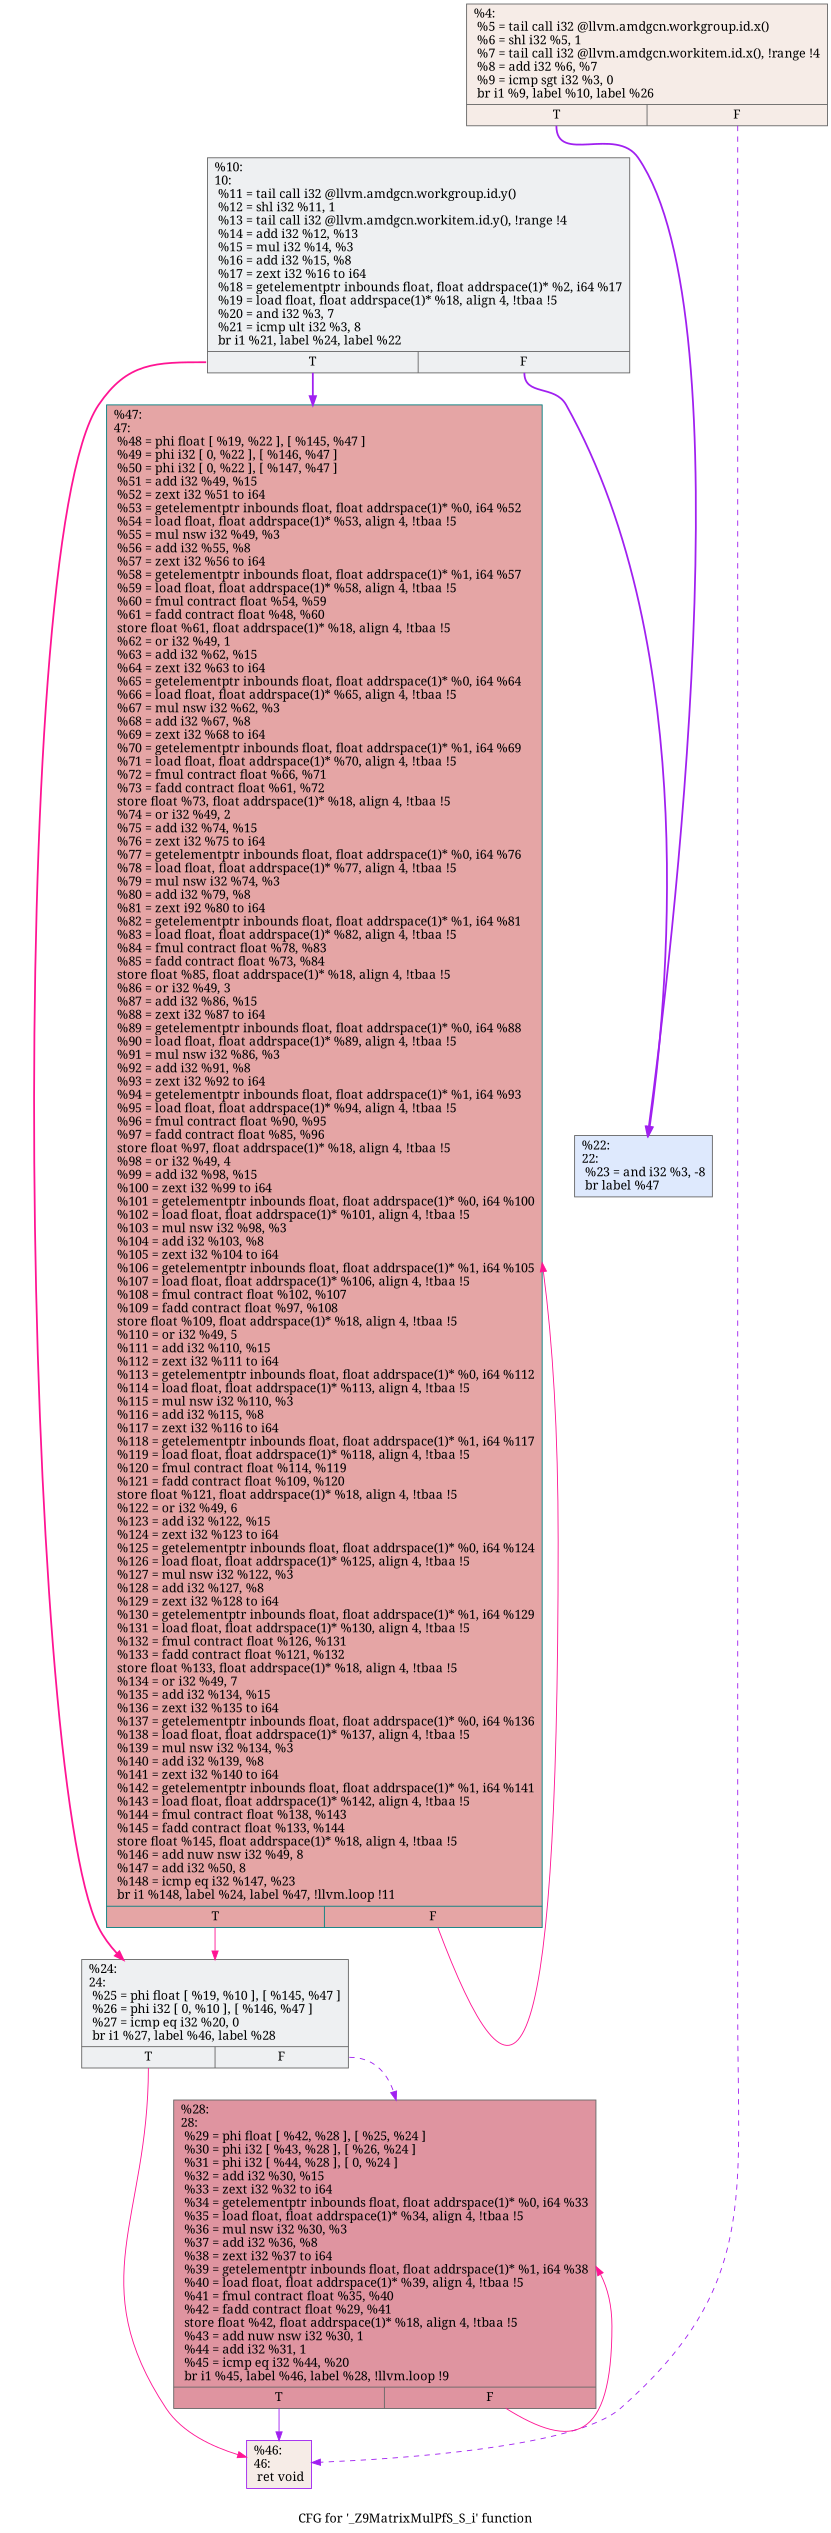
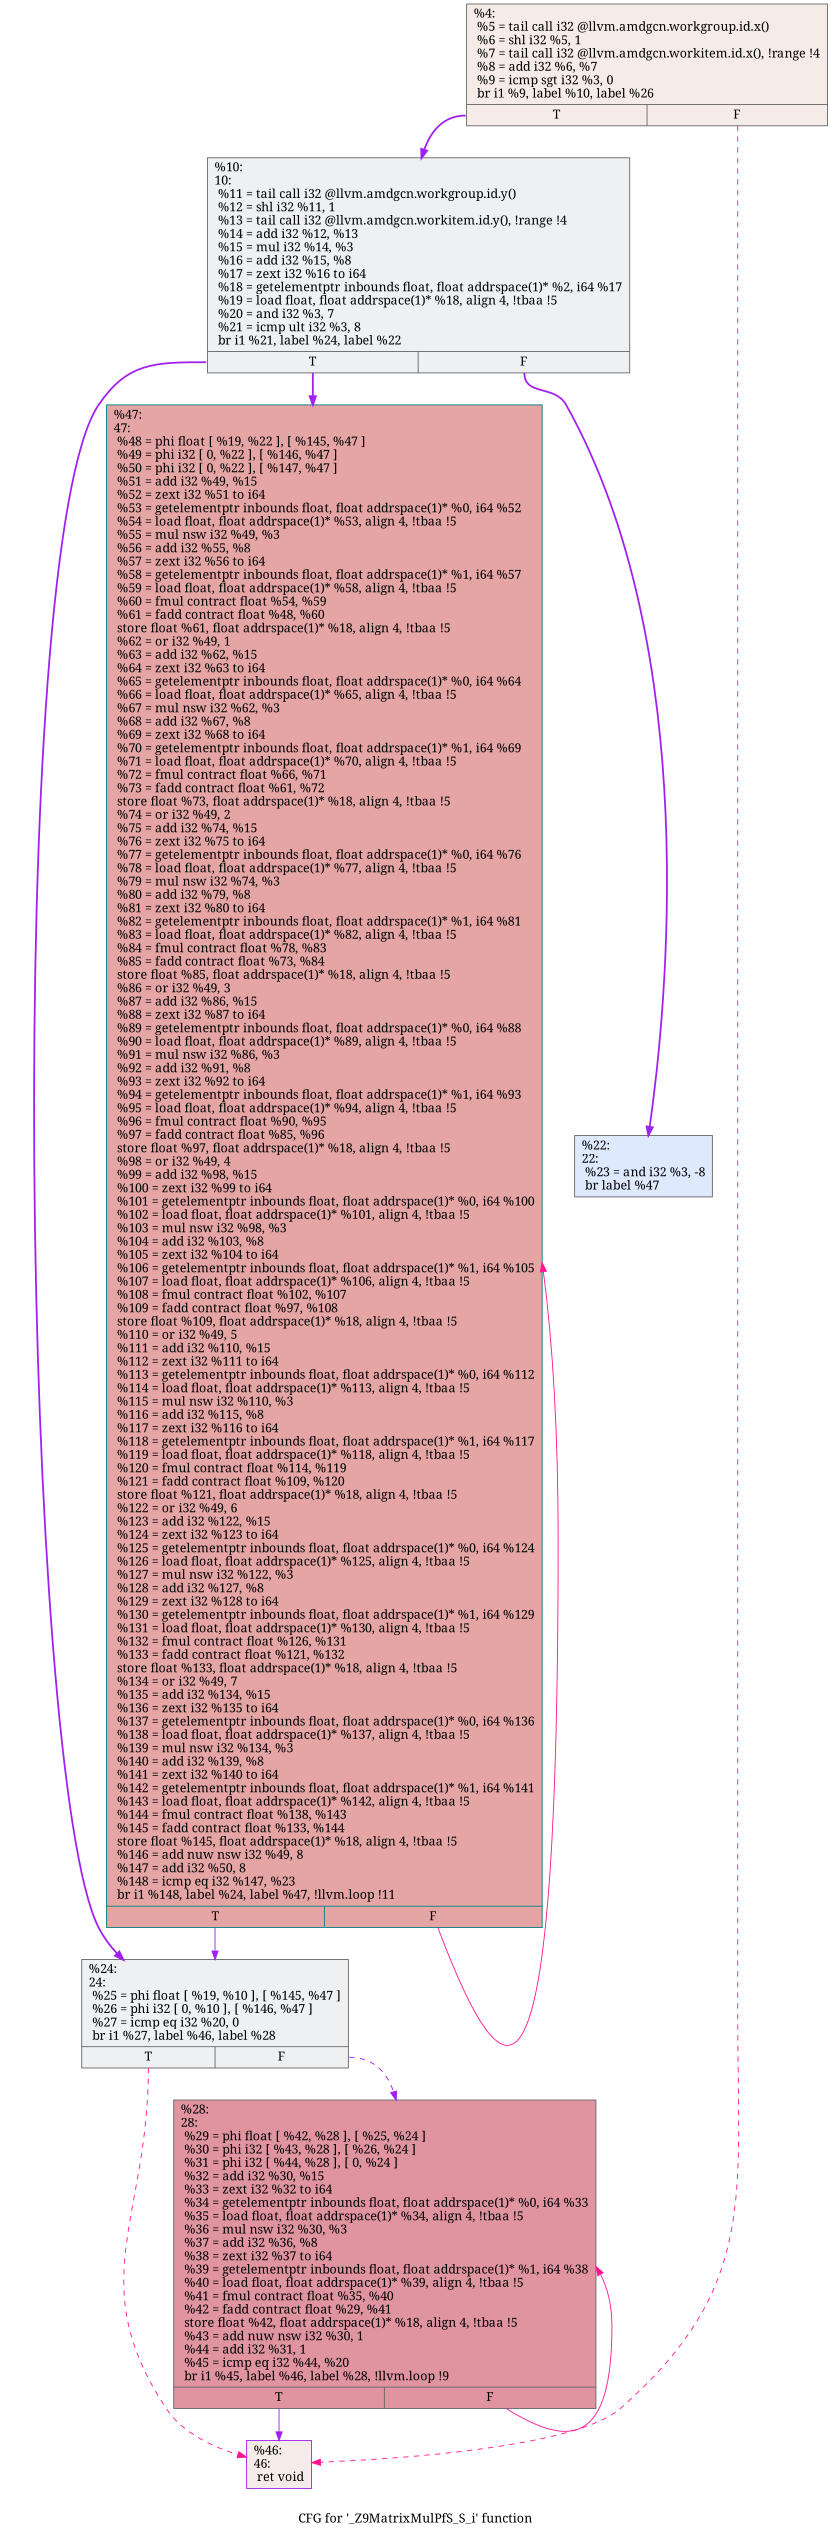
  digraph {
    fontname="Noto Serif"
    label="CFG for '_Z9MatrixMulPfS_S_i' function"
    node [color=gray40 fillcolor="#ead5c970" fontname="Noto Serif" shape=record style=filled]
    edge [color=purple fontname="Noto Serif" style=solid tailport=s0]
    n1 [label="{%4:\l  %5 = tail call i32 @llvm.amdgcn.workgroup.id.x()\l  %6 = shl i32 %5, 1\l  %7 = tail call i32 @llvm.amdgcn.workitem.id.x(), !range !4\l  %8 = add i32 %6, %7\l  %9 = icmp sgt i32 %3, 0\l  br i1 %9, label %10, label %26\l|{<s0>T|<s1>F}}"]
    n2 [fillcolor="#d9dce170" label="{%10:\l10:                                               \l  %11 = tail call i32 @llvm.amdgcn.workgroup.id.y()\l  %12 = shl i32 %11, 1\l  %13 = tail call i32 @llvm.amdgcn.workitem.id.y(), !range !4\l  %14 = add i32 %12, %13\l  %15 = mul i32 %14, %3\l  %16 = add i32 %15, %8\l  %17 = zext i32 %16 to i64\l  %18 = getelementptr inbounds float, float addrspace(1)* %2, i64 %17\l  %19 = load float, float addrspace(1)* %18, align 4, !tbaa !5\l  %20 = and i32 %3, 7\l  %21 = icmp ult i32 %3, 8\l  br i1 %21, label %24, label %22\l|{<s0>T|<s1>F}}"]
    n3 [color=purple label="{%46:\l46:                                               \l  ret void\l}"]
    n4 [fillcolor="#d9dce170" label="{%24:\l24:                                               \l  %25 = phi float [ %19, %10 ], [ %145, %47 ]\l  %26 = phi i32 [ 0, %10 ], [ %146, %47 ]\l  %27 = icmp eq i32 %20, 0\l  br i1 %27, label %46, label %28\l|{<s0>T|<s1>F}}"]
    n5 [fillcolor="#b5cdfa70" label="{%22:\l22:                                               \l  %23 = and i32 %3, -8\l  br label %47\l}"]
-   n6 [color=teal fillcolor="#c5333470" label="{%47:\l47:                                               \l  %48 = phi float [ %19, %22 ], [ %145, %47 ]\l  %49 = phi i32 [ 0, %22 ], [ %146, %47 ]\l  %50 = phi i32 [ 0, %22 ], [ %147, %47 ]\l  %51 = add i32 %49, %15\l  %52 = zext i32 %51 to i64\l  %53 = getelementptr inbounds float, float addrspace(1)* %0, i64 %52\l  %54 = load float, float addrspace(1)* %53, align 4, !tbaa !5\l  %55 = mul nsw i32 %49, %3\l  %56 = add i32 %55, %8\l  %57 = zext i32 %56 to i64\l  %58 = getelementptr inbounds float, float addrspace(1)* %1, i64 %57\l  %59 = load float, float addrspace(1)* %58, align 4, !tbaa !5\l  %60 = fmul contract float %54, %59\l  %61 = fadd contract float %48, %60\l  store float %61, float addrspace(1)* %18, align 4, !tbaa !5\l  %62 = or i32 %49, 1\l  %63 = add i32 %62, %15\l  %64 = zext i32 %63 to i64\l  %65 = getelementptr inbounds float, float addrspace(1)* %0, i64 %64\l  %66 = load float, float addrspace(1)* %65, align 4, !tbaa !5\l  %67 = mul nsw i32 %62, %3\l  %68 = add i32 %67, %8\l  %69 = zext i32 %68 to i64\l  %70 = getelementptr inbounds float, float addrspace(1)* %1, i64 %69\l  %71 = load float, float addrspace(1)* %70, align 4, !tbaa !5\l  %72 = fmul contract float %66, %71\l  %73 = fadd contract float %61, %72\l  store float %73, float addrspace(1)* %18, align 4, !tbaa !5\l  %74 = or i32 %49, 2\l  %75 = add i32 %74, %15\l  %76 = zext i32 %75 to i64\l  %77 = getelementptr inbounds float, float addrspace(1)* %0, i64 %76\l  %78 = load float, float addrspace(1)* %77, align 4, !tbaa !5\l  %79 = mul nsw i32 %74, %3\l  %80 = add i32 %79, %8\l  %81 = zext i92 %80 to i64\l  %82 = getelementptr inbounds float, float addrspace(1)* %1, i64 %81\l  %83 = load float, float addrspace(1)* %82, align 4, !tbaa !5\l  %84 = fmul contract float %78, %83\l  %85 = fadd contract float %73, %84\l  store float %85, float addrspace(1)* %18, align 4, !tbaa !5\l  %86 = or i32 %49, 3\l  %87 = add i32 %86, %15\l  %88 = zext i32 %87 to i64\l  %89 = getelementptr inbounds float, float addrspace(1)* %0, i64 %88\l  %90 = load float, float addrspace(1)* %89, align 4, !tbaa !5\l  %91 = mul nsw i32 %86, %3\l  %92 = add i32 %91, %8\l  %93 = zext i32 %92 to i64\l  %94 = getelementptr inbounds float, float addrspace(1)* %1, i64 %93\l  %95 = load float, float addrspace(1)* %94, align 4, !tbaa !5\l  %96 = fmul contract float %90, %95\l  %97 = fadd contract float %85, %96\l  store float %97, float addrspace(1)* %18, align 4, !tbaa !5\l  %98 = or i32 %49, 4\l  %99 = add i32 %98, %15\l  %100 = zext i32 %99 to i64\l  %101 = getelementptr inbounds float, float addrspace(1)* %0, i64 %100\l  %102 = load float, float addrspace(1)* %101, align 4, !tbaa !5\l  %103 = mul nsw i32 %98, %3\l  %104 = add i32 %103, %8\l  %105 = zext i32 %104 to i64\l  %106 = getelementptr inbounds float, float addrspace(1)* %1, i64 %105\l  %107 = load float, float addrspace(1)* %106, align 4, !tbaa !5\l  %108 = fmul contract float %102, %107\l  %109 = fadd contract float %97, %108\l  store float %109, float addrspace(1)* %18, align 4, !tbaa !5\l  %110 = or i32 %49, 5\l  %111 = add i32 %110, %15\l  %112 = zext i32 %111 to i64\l  %113 = getelementptr inbounds float, float addrspace(1)* %0, i64 %112\l  %114 = load float, float addrspace(1)* %113, align 4, !tbaa !5\l  %115 = mul nsw i32 %110, %3\l  %116 = add i32 %115, %8\l  %117 = zext i32 %116 to i64\l  %118 = getelementptr inbounds float, float addrspace(1)* %1, i64 %117\l  %119 = load float, float addrspace(1)* %118, align 4, !tbaa !5\l  %120 = fmul contract float %114, %119\l  %121 = fadd contract float %109, %120\l  store float %121, float addrspace(1)* %18, align 4, !tbaa !5\l  %122 = or i32 %49, 6\l  %123 = add i32 %122, %15\l  %124 = zext i32 %123 to i64\l  %125 = getelementptr inbounds float, float addrspace(1)* %0, i64 %124\l  %126 = load float, float addrspace(1)* %125, align 4, !tbaa !5\l  %127 = mul nsw i32 %122, %3\l  %128 = add i32 %127, %8\l  %129 = zext i32 %128 to i64\l  %130 = getelementptr inbounds float, float addrspace(1)* %1, i64 %129\l  %131 = load float, float addrspace(1)* %130, align 4, !tbaa !5\l  %132 = fmul contract float %126, %131\l  %133 = fadd contract float %121, %132\l  store float %133, float addrspace(1)* %18, align 4, !tbaa !5\l  %134 = or i32 %49, 7\l  %135 = add i32 %134, %15\l  %136 = zext i32 %135 to i64\l  %137 = getelementptr inbounds float, float addrspace(1)* %0, i64 %136\l  %138 = load float, float addrspace(1)* %137, align 4, !tbaa !5\l  %139 = mul nsw i32 %134, %3\l  %140 = add i32 %139, %8\l  %141 = zext i32 %140 to i64\l  %142 = getelementptr inbounds float, float addrspace(1)* %1, i64 %141\l  %143 = load float, float addrspace(1)* %142, align 4, !tbaa !5\l  %144 = fmul contract float %138, %143\l  %145 = fadd contract float %133, %144\l  store float %145, float addrspace(1)* %18, align 4, !tbaa !5\l  %146 = add nuw nsw i32 %49, 8\l  %147 = add i32 %50, 8\l  %148 = icmp eq i32 %147, %23\l  br i1 %148, label %24, label %47, !llvm.loop !11\l|{<s0>T|<s1>F}}"]
+   n6 [color=teal fillcolor="#c5333470" label="{%47:\l47:                                               \l  %48 = phi float [ %19, %22 ], [ %145, %47 ]\l  %49 = phi i32 [ 0, %22 ], [ %146, %47 ]\l  %50 = phi i32 [ 0, %22 ], [ %147, %47 ]\l  %51 = add i32 %49, %15\l  %52 = zext i32 %51 to i64\l  %53 = getelementptr inbounds float, float addrspace(1)* %0, i64 %52\l  %54 = load float, float addrspace(1)* %53, align 4, !tbaa !5\l  %55 = mul nsw i32 %49, %3\l  %56 = add i32 %55, %8\l  %57 = zext i32 %56 to i64\l  %58 = getelementptr inbounds float, float addrspace(1)* %1, i64 %57\l  %59 = load float, float addrspace(1)* %58, align 4, !tbaa !5\l  %60 = fmul contract float %54, %59\l  %61 = fadd contract float %48, %60\l  store float %61, float addrspace(1)* %18, align 4, !tbaa !5\l  %62 = or i32 %49, 1\l  %63 = add i32 %62, %15\l  %64 = zext i32 %63 to i64\l  %65 = getelementptr inbounds float, float addrspace(1)* %0, i64 %64\l  %66 = load float, float addrspace(1)* %65, align 4, !tbaa !5\l  %67 = mul nsw i32 %62, %3\l  %68 = add i32 %67, %8\l  %69 = zext i32 %68 to i64\l  %70 = getelementptr inbounds float, float addrspace(1)* %1, i64 %69\l  %71 = load float, float addrspace(1)* %70, align 4, !tbaa !5\l  %72 = fmul contract float %66, %71\l  %73 = fadd contract float %61, %72\l  store float %73, float addrspace(1)* %18, align 4, !tbaa !5\l  %74 = or i32 %49, 2\l  %75 = add i32 %74, %15\l  %76 = zext i32 %75 to i64\l  %77 = getelementptr inbounds float, float addrspace(1)* %0, i64 %76\l  %78 = load float, float addrspace(1)* %77, align 4, !tbaa !5\l  %79 = mul nsw i32 %74, %3\l  %80 = add i32 %79, %8\l  %81 = zext i32 %80 to i64\l  %82 = getelementptr inbounds float, float addrspace(1)* %1, i64 %81\l  %83 = load float, float addrspace(1)* %82, align 4, !tbaa !5\l  %84 = fmul contract float %78, %83\l  %85 = fadd contract float %73, %84\l  store float %85, float addrspace(1)* %18, align 4, !tbaa !5\l  %86 = or i32 %49, 3\l  %87 = add i32 %86, %15\l  %88 = zext i32 %87 to i64\l  %89 = getelementptr inbounds float, float addrspace(1)* %0, i64 %88\l  %90 = load float, float addrspace(1)* %89, align 4, !tbaa !5\l  %91 = mul nsw i32 %86, %3\l  %92 = add i32 %91, %8\l  %93 = zext i32 %92 to i64\l  %94 = getelementptr inbounds float, float addrspace(1)* %1, i64 %93\l  %95 = load float, float addrspace(1)* %94, align 4, !tbaa !5\l  %96 = fmul contract float %90, %95\l  %97 = fadd contract float %85, %96\l  store float %97, float addrspace(1)* %18, align 4, !tbaa !5\l  %98 = or i32 %49, 4\l  %99 = add i32 %98, %15\l  %100 = zext i32 %99 to i64\l  %101 = getelementptr inbounds float, float addrspace(1)* %0, i64 %100\l  %102 = load float, float addrspace(1)* %101, align 4, !tbaa !5\l  %103 = mul nsw i32 %98, %3\l  %104 = add i32 %103, %8\l  %105 = zext i32 %104 to i64\l  %106 = getelementptr inbounds float, float addrspace(1)* %1, i64 %105\l  %107 = load float, float addrspace(1)* %106, align 4, !tbaa !5\l  %108 = fmul contract float %102, %107\l  %109 = fadd contract float %97, %108\l  store float %109, float addrspace(1)* %18, align 4, !tbaa !5\l  %110 = or i32 %49, 5\l  %111 = add i32 %110, %15\l  %112 = zext i32 %111 to i64\l  %113 = getelementptr inbounds float, float addrspace(1)* %0, i64 %112\l  %114 = load float, float addrspace(1)* %113, align 4, !tbaa !5\l  %115 = mul nsw i32 %110, %3\l  %116 = add i32 %115, %8\l  %117 = zext i32 %116 to i64\l  %118 = getelementptr inbounds float, float addrspace(1)* %1, i64 %117\l  %119 = load float, float addrspace(1)* %118, align 4, !tbaa !5\l  %120 = fmul contract float %114, %119\l  %121 = fadd contract float %109, %120\l  store float %121, float addrspace(1)* %18, align 4, !tbaa !5\l  %122 = or i32 %49, 6\l  %123 = add i32 %122, %15\l  %124 = zext i32 %123 to i64\l  %125 = getelementptr inbounds float, float addrspace(1)* %0, i64 %124\l  %126 = load float, float addrspace(1)* %125, align 4, !tbaa !5\l  %127 = mul nsw i32 %122, %3\l  %128 = add i32 %127, %8\l  %129 = zext i32 %128 to i64\l  %130 = getelementptr inbounds float, float addrspace(1)* %1, i64 %129\l  %131 = load float, float addrspace(1)* %130, align 4, !tbaa !5\l  %132 = fmul contract float %126, %131\l  %133 = fadd contract float %121, %132\l  store float %133, float addrspace(1)* %18, align 4, !tbaa !5\l  %134 = or i32 %49, 7\l  %135 = add i32 %134, %15\l  %136 = zext i32 %135 to i64\l  %137 = getelementptr inbounds float, float addrspace(1)* %0, i64 %136\l  %138 = load float, float addrspace(1)* %137, align 4, !tbaa !5\l  %139 = mul nsw i32 %134, %3\l  %140 = add i32 %139, %8\l  %141 = zext i32 %140 to i64\l  %142 = getelementptr inbounds float, float addrspace(1)* %1, i64 %141\l  %143 = load float, float addrspace(1)* %142, align 4, !tbaa !5\l  %144 = fmul contract float %138, %143\l  %145 = fadd contract float %133, %144\l  store float %145, float addrspace(1)* %18, align 4, !tbaa !5\l  %146 = add nuw nsw i32 %49, 8\l  %147 = add i32 %50, 8\l  %148 = icmp eq i32 %147, %23\l  br i1 %148, label %24, label %47, !llvm.loop !11\l|{<s0>T|<s1>F}}"]
    n7 [fillcolor="#b70d2870" label="{%28:\l28:                                               \l  %29 = phi float [ %42, %28 ], [ %25, %24 ]\l  %30 = phi i32 [ %43, %28 ], [ %26, %24 ]\l  %31 = phi i32 [ %44, %28 ], [ 0, %24 ]\l  %32 = add i32 %30, %15\l  %33 = zext i32 %32 to i64\l  %34 = getelementptr inbounds float, float addrspace(1)* %0, i64 %33\l  %35 = load float, float addrspace(1)* %34, align 4, !tbaa !5\l  %36 = mul nsw i32 %30, %3\l  %37 = add i32 %36, %8\l  %38 = zext i32 %37 to i64\l  %39 = getelementptr inbounds float, float addrspace(1)* %1, i64 %38\l  %40 = load float, float addrspace(1)* %39, align 4, !tbaa !5\l  %41 = fmul contract float %35, %40\l  %42 = fadd contract float %29, %41\l  store float %42, float addrspace(1)* %18, align 4, !tbaa !5\l  %43 = add nuw nsw i32 %30, 1\l  %44 = add i32 %31, 1\l  %45 = icmp eq i32 %44, %20\l  br i1 %45, label %46, label %28, !llvm.loop !9\l|{<s0>T|<s1>F}}"]
-   n1 -> n5 [style=bold]
-   n1 -> n3 [style=dashed tailport=s1]
-   n2 -> n4 [color=deeppink style=bold]
+   n1 -> n2 [style=bold]
+   n1 -> n3 [color=deeppink style=dashed tailport=s1]
+   n2 -> n4 [style=bold]
    n2 -> n5 [style=bold tailport=s1]
    n2 -> n6 [style=bold]
-   n4 -> n3 [color=deeppink]
+   n4 -> n3 [color=deeppink style=dashed]
    n4 -> n7 [style=dashed tailport=s1]
-   n6 -> n4 [color=deeppink]
+   n6 -> n4
    n6 -> n6 [color=deeppink tailport=s1]
    n7 -> n3
    n7 -> n7 [color=deeppink tailport=s1]
  }
